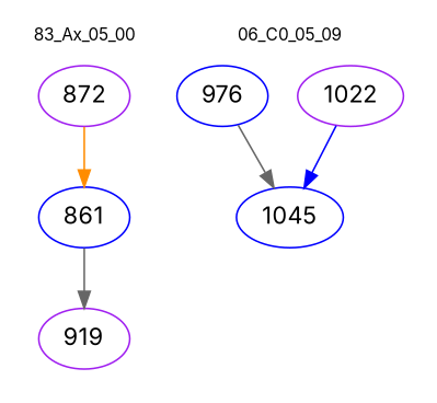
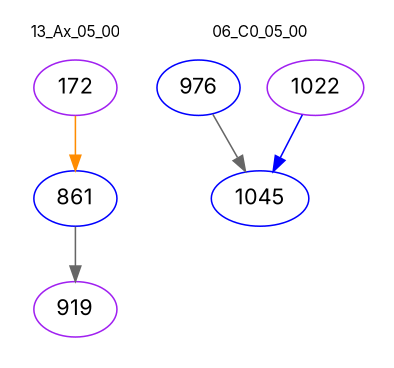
  digraph {
    fontname=Inter
    node [color=purple fontname=Inter]
    edge [color=gray40 fontname=Inter]
-   n1 [label=872]
+   n1 [label=172]
    n2 [color=blue label=861]
    n3 [label=919]
    n4 [label=1022]
    n5 [color=blue label=976]
    n6 [color=blue label=1045]
    subgraph cluster_1 {
      color=white
      fontsize=10
-     label="83_Ax_05_00"
+     label="13_Ax_05_00"
      n1
      n2
      n3
    }
    subgraph cluster_2 {
      color=white
      fontsize=10
-     label="06_C0_05_09"
+     label="06_C0_05_00"
      n4
      n5
      n6
    }
    n1 -> n2 [color=darkorange]
    n2 -> n3
    n4 -> n6 [color=blue]
    n5 -> n6
  }
